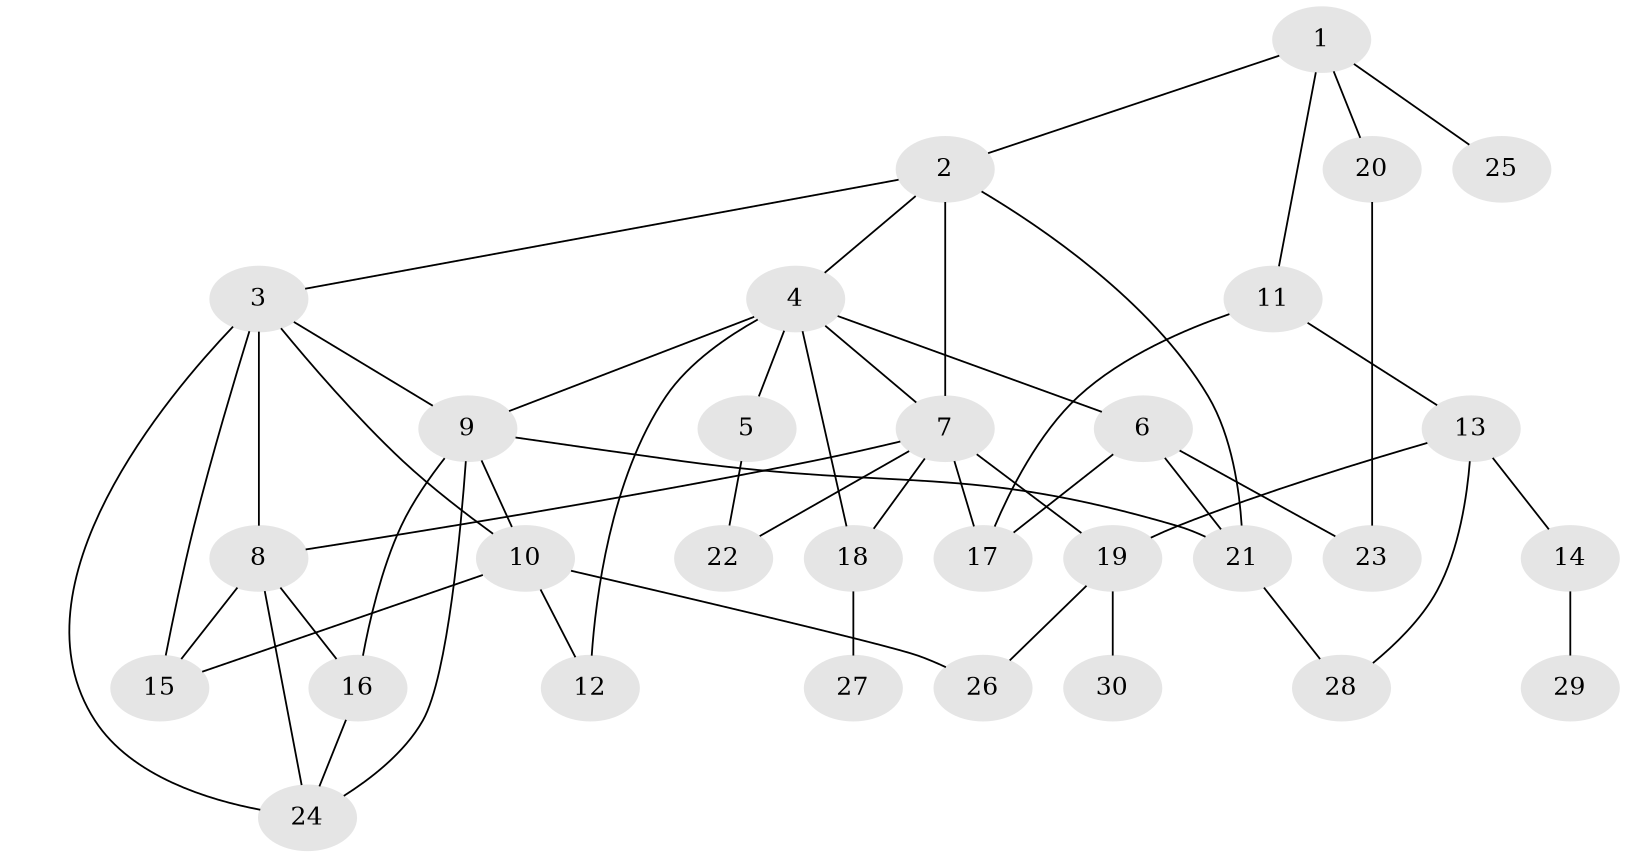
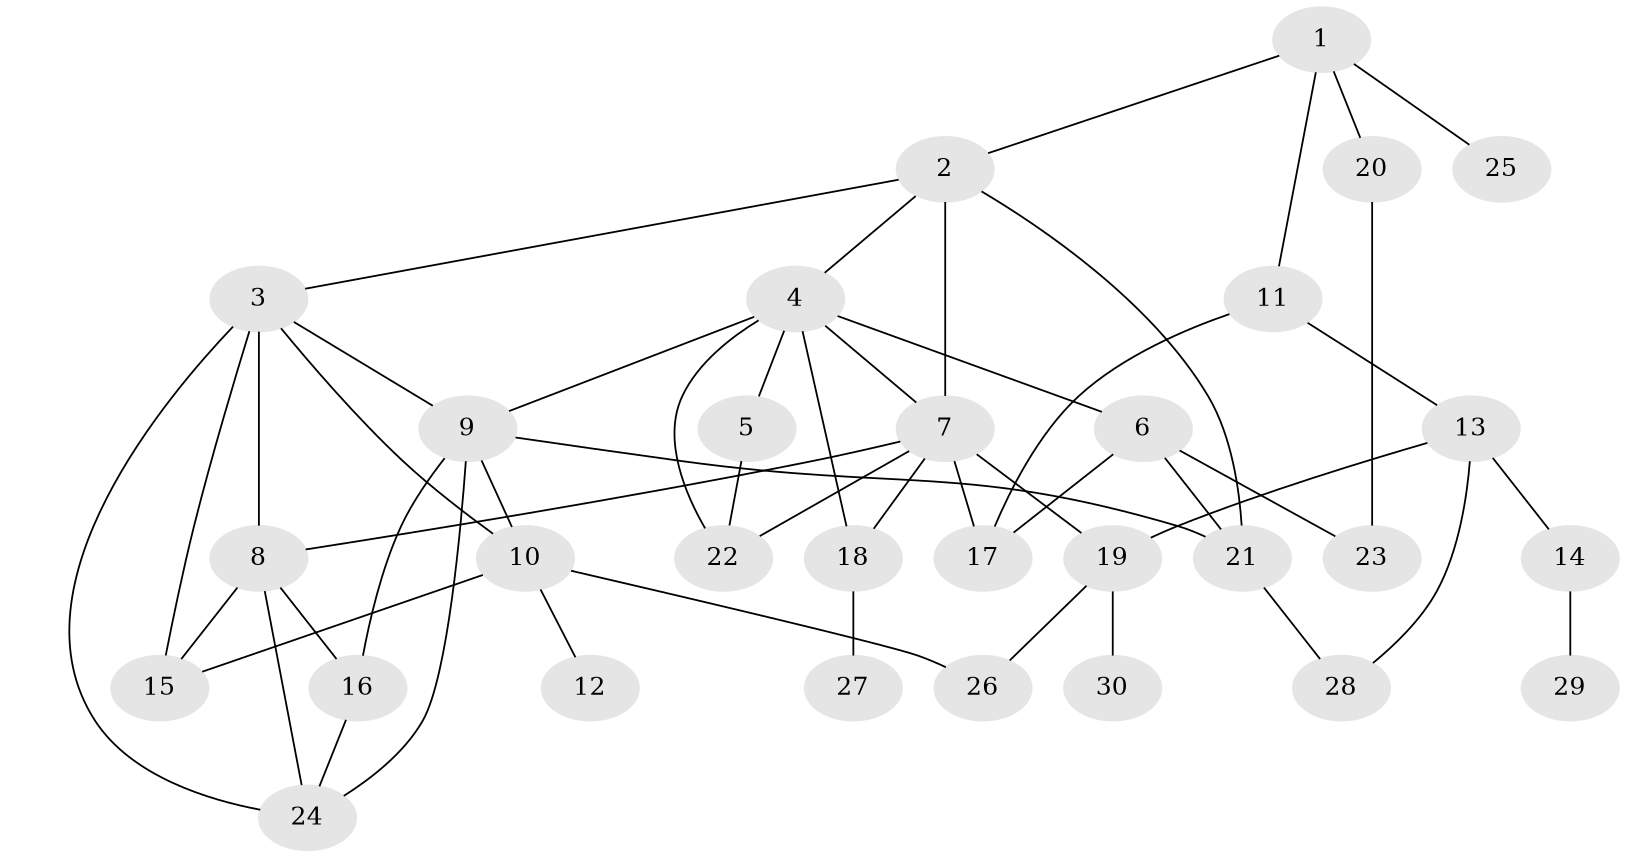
  graph {
    node [color=gray90 style=filled]
    edge [weight=1.0]
    1
    2
    11
    20
    25
    3
    4
    7
    21
    17
    13
    23
    8
    9
    10
    15
    24
    5
    6
    12
    18
    22
    19
    28
    16
    26
    27
    30
    14
    29
    1 -- 2
    1 -- 11
    1 -- 20
    1 -- 25
    2 -- 3
    2 -- 4
    2 -- 7
    2 -- 21
    11 -- 17
    11 -- 13
    20 -- 23
    3 -- 8
    3 -- 9
    3 -- 10
    3 -- 15 [weight=2.0]
    3 -- 24
    4 -- 7
    4 -- 9
    4 -- 5
    4 -- 6
-   4 -- 12
+   4 -- 22
    4 -- 18
    7 -- 17
    7 -- 8
    7 -- 18
    7 -- 22
    7 -- 19
    21 -- 28
    13 -- 19
    13 -- 28
    13 -- 14
    8 -- 15
    8 -- 24
    8 -- 16
    9 -- 21
    9 -- 10
    9 -- 24
    9 -- 16
    10 -- 15
    10 -- 12
    10 -- 26
    5 -- 22
    6 -- 21
    6 -- 17 [weight=2.0]
    6 -- 23
    18 -- 27
    19 -- 26
    19 -- 30
    16 -- 24
    14 -- 29
  }
